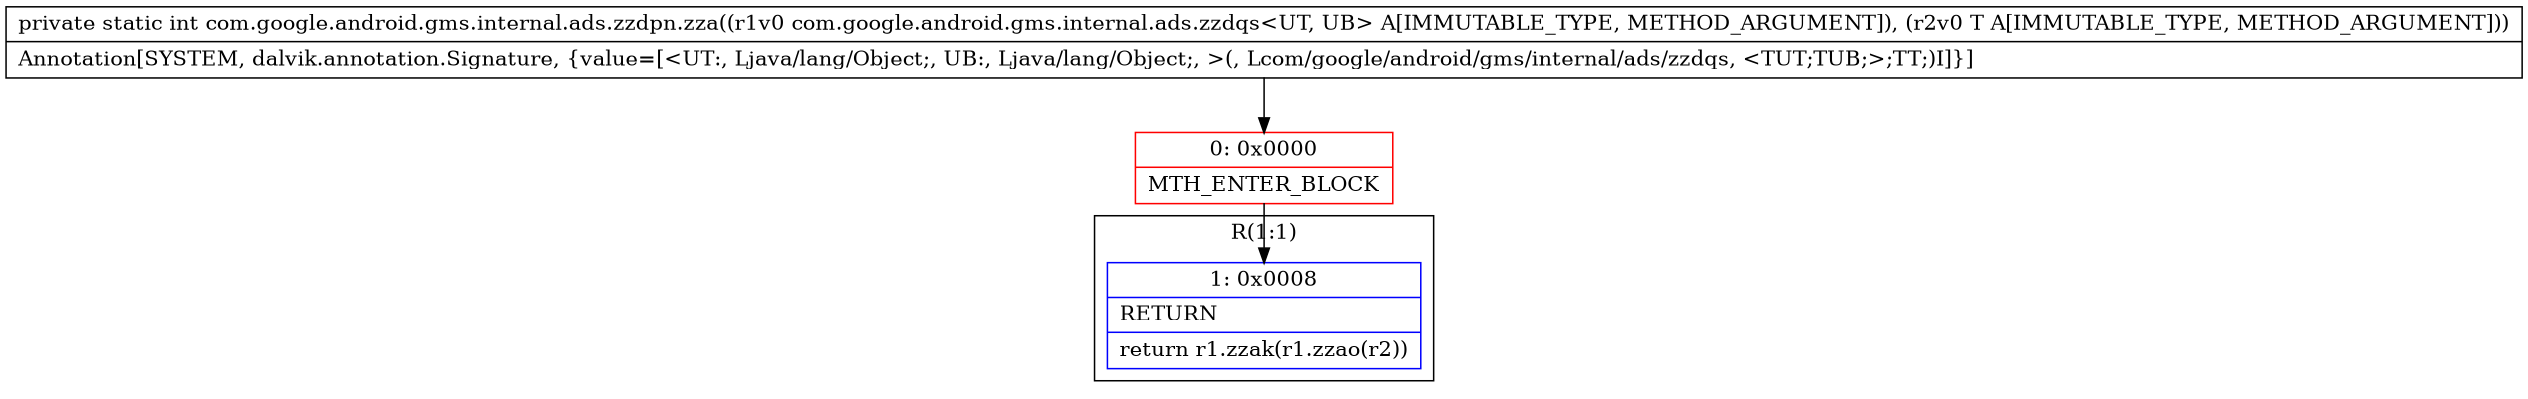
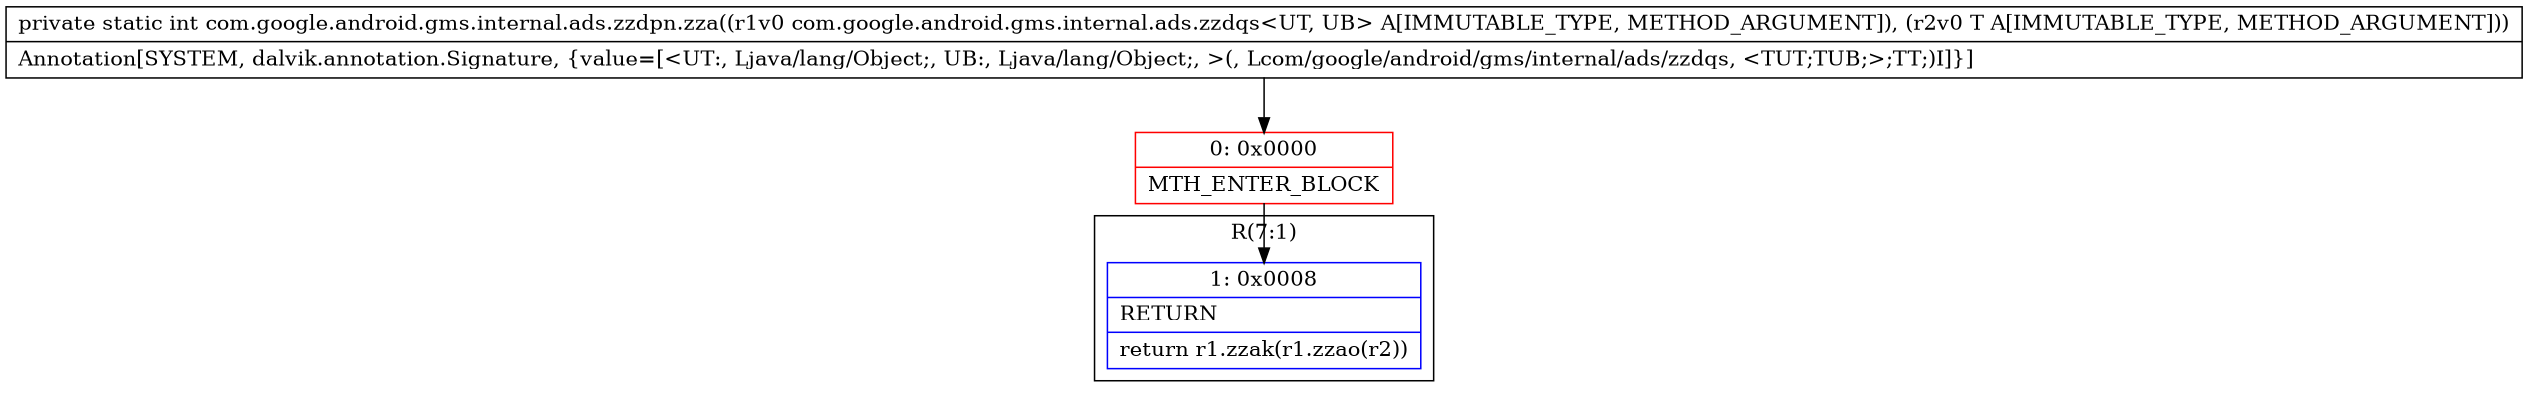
  digraph {
    node [shape=record]
    n1 [color=blue label="{1\:\ 0x0008|RETURN\l|return r1.zzak(r1.zzao(r2))\l}"]
    n2 [color=red label="{0\:\ 0x0000|MTH_ENTER_BLOCK\l}"]
    n3 [label="{private static int com.google.android.gms.internal.ads.zzdpn.zza((r1v0 com.google.android.gms.internal.ads.zzdqs\<UT, UB\> A[IMMUTABLE_TYPE, METHOD_ARGUMENT]), (r2v0 T A[IMMUTABLE_TYPE, METHOD_ARGUMENT]))  | Annotation[SYSTEM, dalvik.annotation.Signature, \{value=[\<UT:, Ljava\/lang\/Object;, UB:, Ljava\/lang\/Object;, \>(, Lcom\/google\/android\/gms\/internal\/ads\/zzdqs, \<TUT;TUB;\>;TT;)I]\}]\l}"]
    subgraph cluster_1 {
-     label="R(1:1)"
+     label="R(7:1)"
      n1
    }
    n2 -> n1
    n3 -> n2
  }
